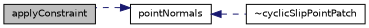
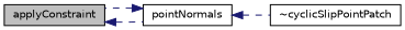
  digraph {
    rankdir=LR
    node [color=black fontname=Helvetica fontsize=10 shape=record]
    edge [color=midnightblue dir=back fontname=Helvetica fontsize=10 labelfontname=Helvetica labelfontsize=10 style=dashed]
    n1 [fillcolor=grey75 fontcolor=black height=0.2 label=applyConstraint style=filled width=0.4]
    n2 [height=0.2 label=pointNormals width=0.4]
    n3 [height=0.2 label="~cyclicSlipPointPatch" width=0.4]
+   n1 -> n2
    n2 -> n1
    n2 -> n3
  }
